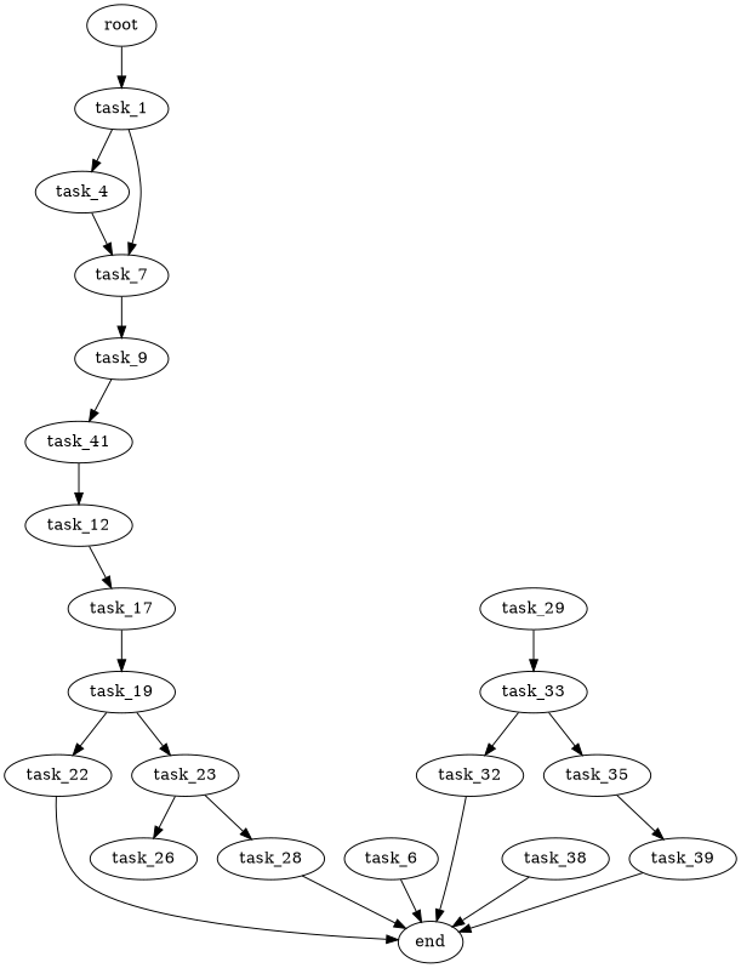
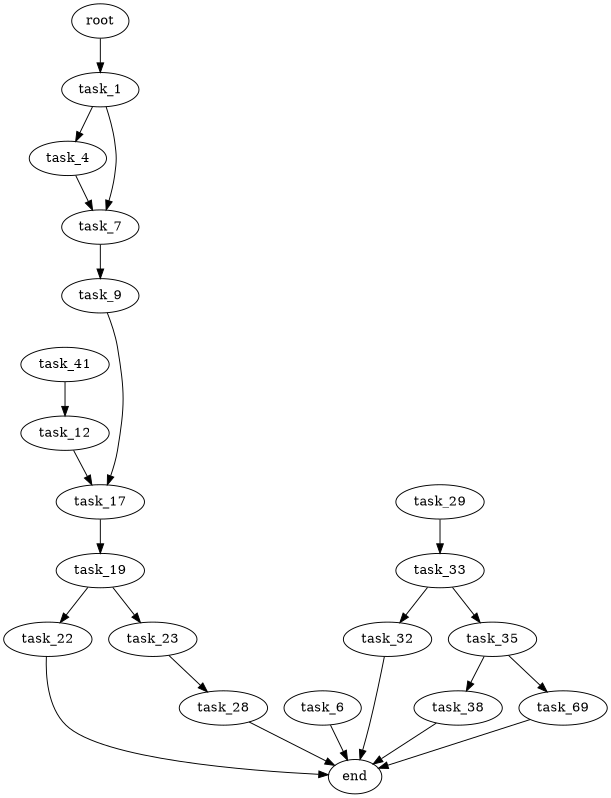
  digraph {
    root
    task_1
    task_4
    task_7
    task_6
    end
    task_9
    n8 [label=task_41]
    n9 [label=task_12]
    task_17
    task_19
    task_22
    task_23
-   task_26
    task_28
    task_29
    task_33
    task_32
    task_35
    task_38
-   task_39
+   task_39 [label=task_69]
    root -> task_1
    task_1 -> task_4
    task_1 -> task_7
    task_4 -> task_7
    task_7 -> task_9
    task_6 -> end
-   task_9 -> n8
+   task_9 -> task_17
    n8 -> n9
    n9 -> task_17
    task_17 -> task_19
    task_19 -> task_22
    task_19 -> task_23
    task_22 -> end
-   task_23 -> task_26
    task_23 -> task_28
    task_28 -> end
    task_29 -> task_33
    task_33 -> task_32
    task_33 -> task_35
    task_32 -> end
+   task_35 -> task_38
    task_35 -> task_39
    task_38 -> end
    task_39 -> end
  }
